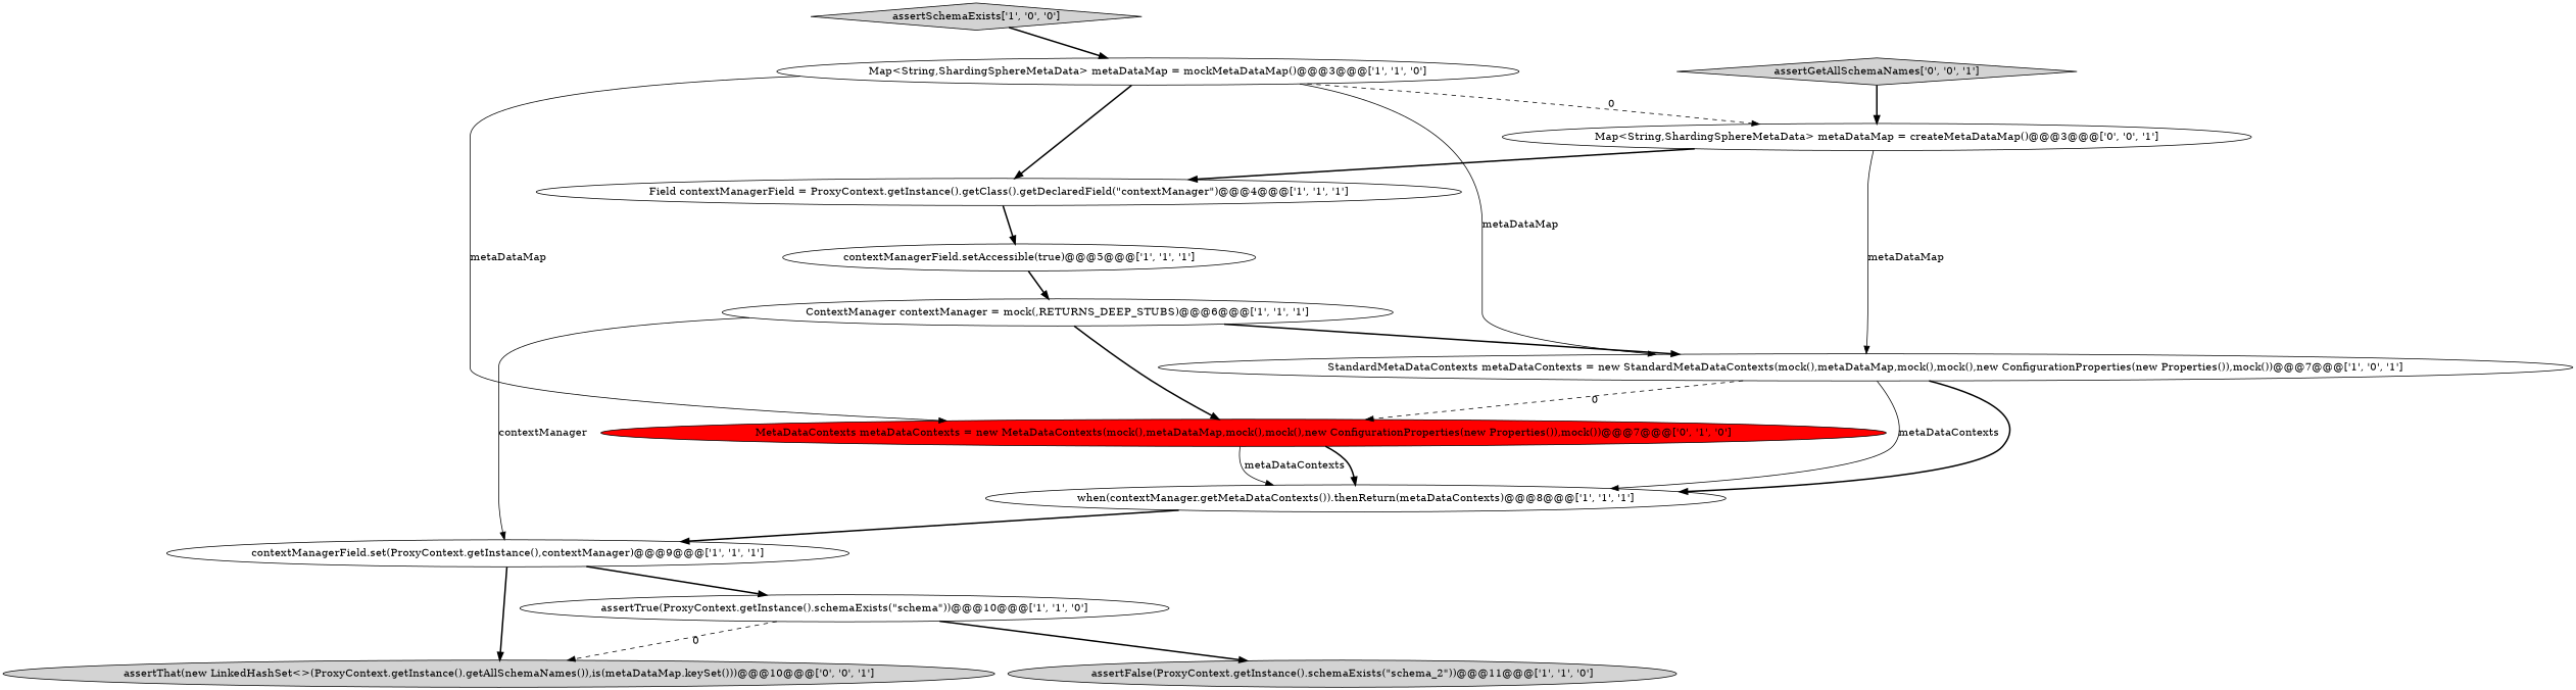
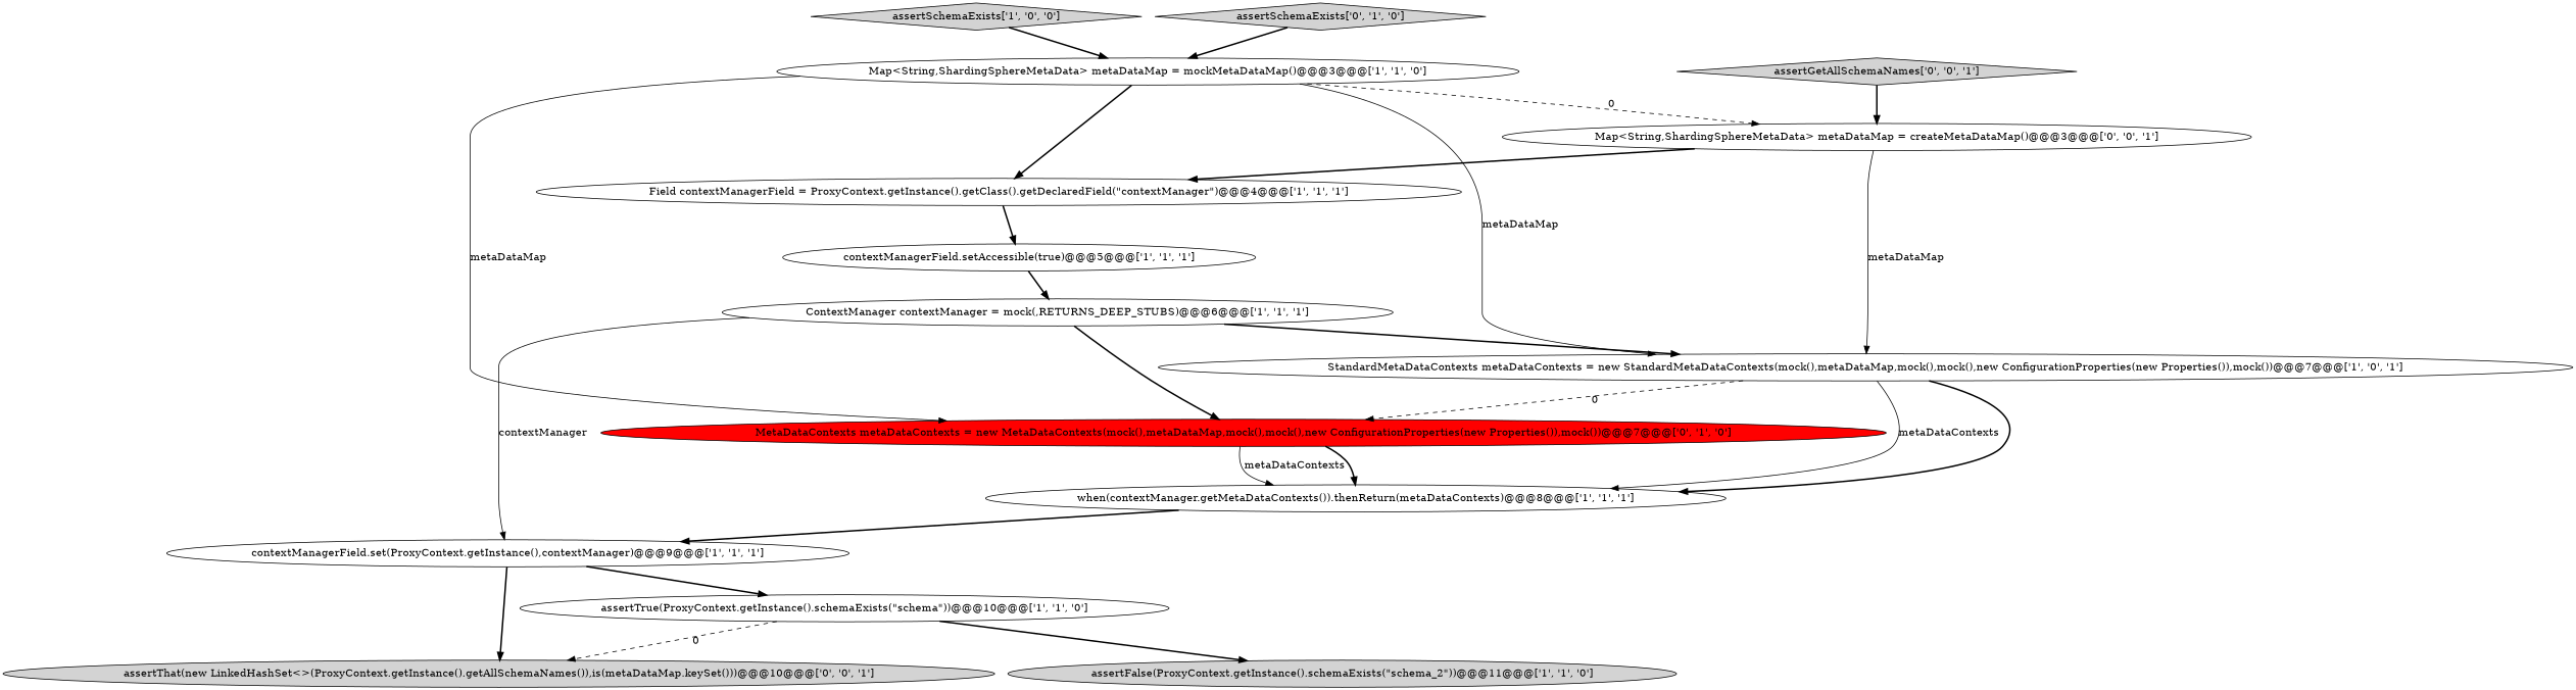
  digraph {
    node [fillcolor=white shape=ellipse style=filled]
    edge [style=bold]
    n1 [label="contextManagerField.set(ProxyContext.getInstance(),contextManager)@@@9@@@['1', '1', '1']"]
    n2 [fillcolor=lightgray label="assertThat(new LinkedHashSet<>(ProxyContext.getInstance().getAllSchemaNames()),is(metaDataMap.keySet()))@@@10@@@['0', '0', '1']"]
    n3 [label="assertTrue(ProxyContext.getInstance().schemaExists(\"schema\"))@@@10@@@['1', '1', '0']"]
    n4 [fillcolor=lightgray label="assertGetAllSchemaNames['0', '0', '1']" shape=diamond]
    n5 [label="Map<String,ShardingSphereMetaData> metaDataMap = createMetaDataMap()@@@3@@@['0', '0', '1']"]
    n6 [label="contextManagerField.setAccessible(true)@@@5@@@['1', '1', '1']"]
    n7 [label="ContextManager contextManager = mock(,RETURNS_DEEP_STUBS)@@@6@@@['1', '1', '1']"]
    n8 [fillcolor=red label="MetaDataContexts metaDataContexts = new MetaDataContexts(mock(),metaDataMap,mock(),mock(),new ConfigurationProperties(new Properties()),mock())@@@7@@@['0', '1', '0']"]
    n9 [label="when(contextManager.getMetaDataContexts()).thenReturn(metaDataContexts)@@@8@@@['1', '1', '1']"]
    n10 [label="Field contextManagerField = ProxyContext.getInstance().getClass().getDeclaredField(\"contextManager\")@@@4@@@['1', '1', '1']"]
    n11 [label="StandardMetaDataContexts metaDataContexts = new StandardMetaDataContexts(mock(),metaDataMap,mock(),mock(),new ConfigurationProperties(new Properties()),mock())@@@7@@@['1', '0', '1']"]
    n12 [fillcolor=lightgray label="assertSchemaExists['1', '0', '0']" shape=diamond]
    n13 [label="Map<String,ShardingSphereMetaData> metaDataMap = mockMetaDataMap()@@@3@@@['1', '1', '0']"]
    n14 [fillcolor=lightgray label="assertFalse(ProxyContext.getInstance().schemaExists(\"schema_2\"))@@@11@@@['1', '1', '0']"]
+   n15 [fillcolor=lightgray label="assertSchemaExists['0', '1', '0']" shape=diamond]
    n1 -> n2
    n1 -> n3
    n3 -> n2 [label=0 style=dashed]
    n3 -> n14
    n4 -> n5
    n5 -> n10
    n5 -> n11 [label=metaDataMap style=solid]
    n6 -> n7
    n7 -> n1 [label=contextManager style=solid]
    n7 -> n8
    n7 -> n11
    n8 -> n9 [label=metaDataContexts style=solid]
    n8 -> n9
    n9 -> n1
    n10 -> n6
    n11 -> n8 [label=0 style=dashed]
    n11 -> n9 [label=metaDataContexts style=solid]
    n11 -> n9
    n12 -> n13
    n13 -> n5 [label=0 style=dashed]
    n13 -> n8 [label=metaDataMap style=solid]
    n13 -> n10
    n13 -> n11 [label=metaDataMap style=solid]
+   n15 -> n13
  }
